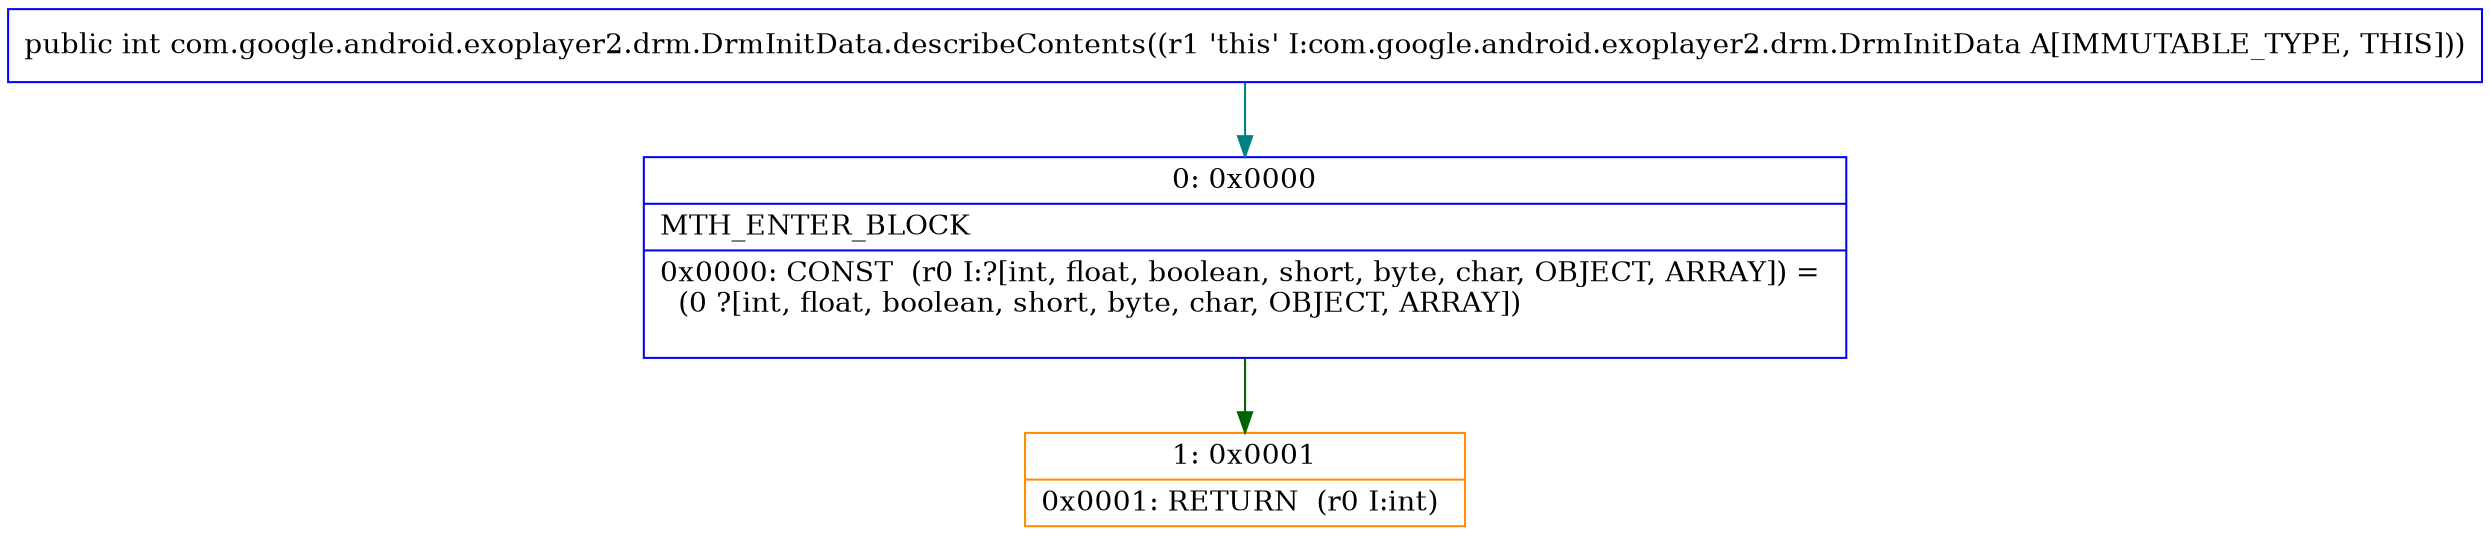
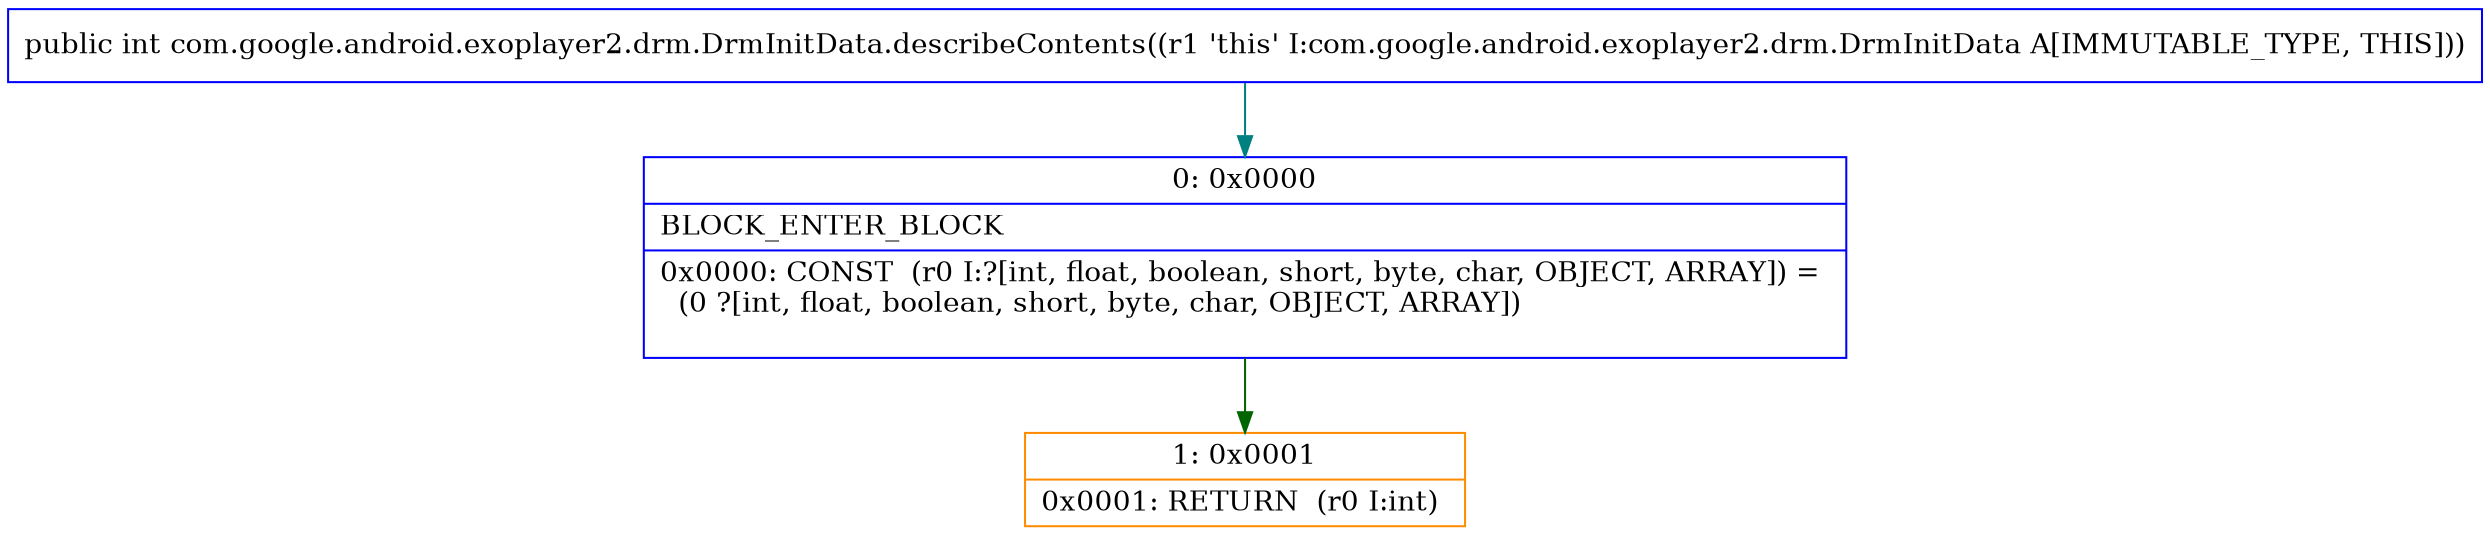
  digraph {
    node [shape=record color=blue]
-   n1 [label="{0\:\ 0x0000|MTH_ENTER_BLOCK\l|0x0000: CONST  (r0 I:?[int, float, boolean, short, byte, char, OBJECT, ARRAY]) = \l  (0 ?[int, float, boolean, short, byte, char, OBJECT, ARRAY])\l \l}"]
+   n1 [label="{0\:\ 0x0000|BLOCK_ENTER_BLOCK\l|0x0000: CONST  (r0 I:?[int, float, boolean, short, byte, char, OBJECT, ARRAY]) = \l  (0 ?[int, float, boolean, short, byte, char, OBJECT, ARRAY])\l \l}"]
    n2 [label="{1\:\ 0x0001|0x0001: RETURN  (r0 I:int) \l}" color=darkorange]
    n3 [label="{public int com.google.android.exoplayer2.drm.DrmInitData.describeContents((r1 'this' I:com.google.android.exoplayer2.drm.DrmInitData A[IMMUTABLE_TYPE, THIS])) }"]
    n1 -> n2 [color=darkgreen]
    n3 -> n1 [color=teal]
  }
